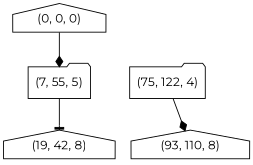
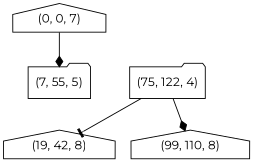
  digraph {
    fontname=Montserrat
    node [fontname=Montserrat shape=house]
    edge [arrowhead=diamond fontname=Montserrat]
    n1 [label="(7, 55, 5)" shape=folder]
-   "(0, 0, 0)"
+   "(0, 0, 0)" [label="(0, 0, 7)"]
    "(19, 42, 8)"
    "(75, 122, 4)" [shape=folder]
-   "(93, 110, 8)"
-   n1 -> "(19, 42, 8)" [arrowhead=tee]
+   "(93, 110, 8)" [label="(99, 110, 8)"]
+   "(75, 122, 4)" -> "(19, 42, 8)" [arrowhead=tee]
    "(0, 0, 0)" -> n1
    "(75, 122, 4)" -> "(93, 110, 8)"
  }
